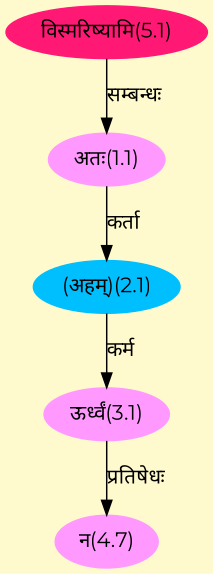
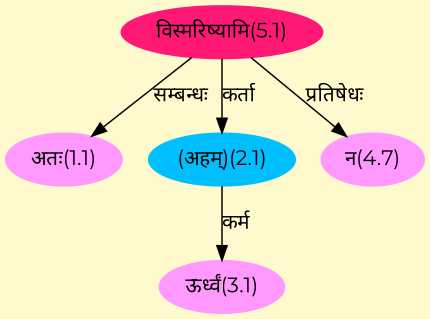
  digraph {
    bgcolor=lemonchiffon1
    compound=true
    fontname=Montserrat
    rankdir=BT
    node [color="#FF99FF" fontname=Montserrat style=filled]
    edge [dir=back fontname=Montserrat]
    n1 [label="अतः(1.1)"]
    n2 [color="#FF1975" label="विस्मरिष्यामि(5.1)"]
    n3 [color="#00BFFF" label="(अहम्)(2.1)"]
    n4 [label="ऊर्ध्वं(3.1)"]
    n5 [label="न(4.7)"]
    n1 -> n2 [label="सम्बन्धः"]
-   n3 -> n1 [label="कर्ता"]
+   n3 -> n2 [label="कर्ता"]
    n4 -> n3 [label="कर्म"]
-   n5 -> n4 [label="प्रतिषेधः"]
+   n5 -> n2 [label="प्रतिषेधः"]
  }
